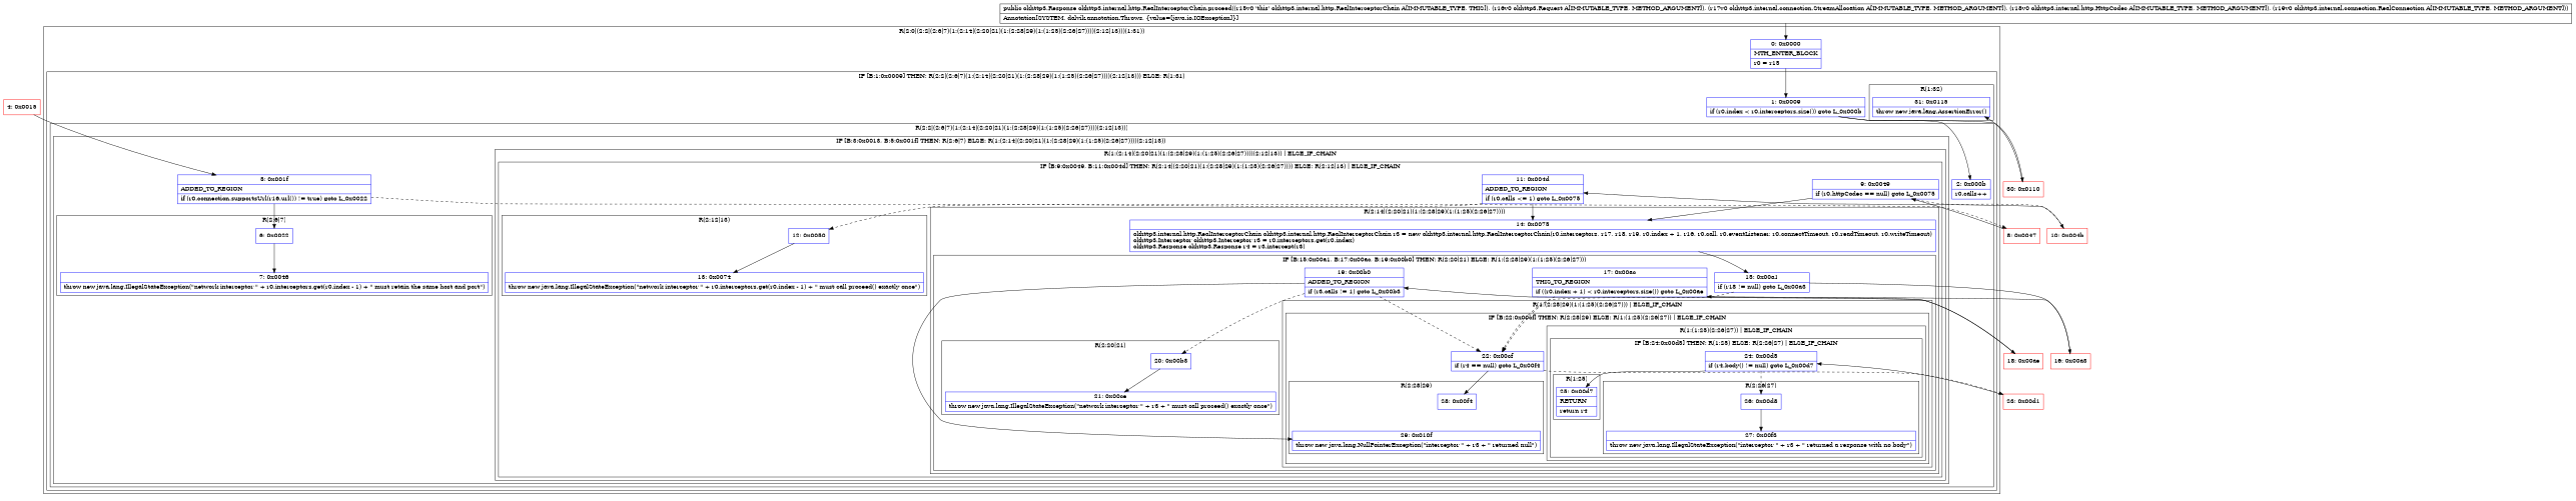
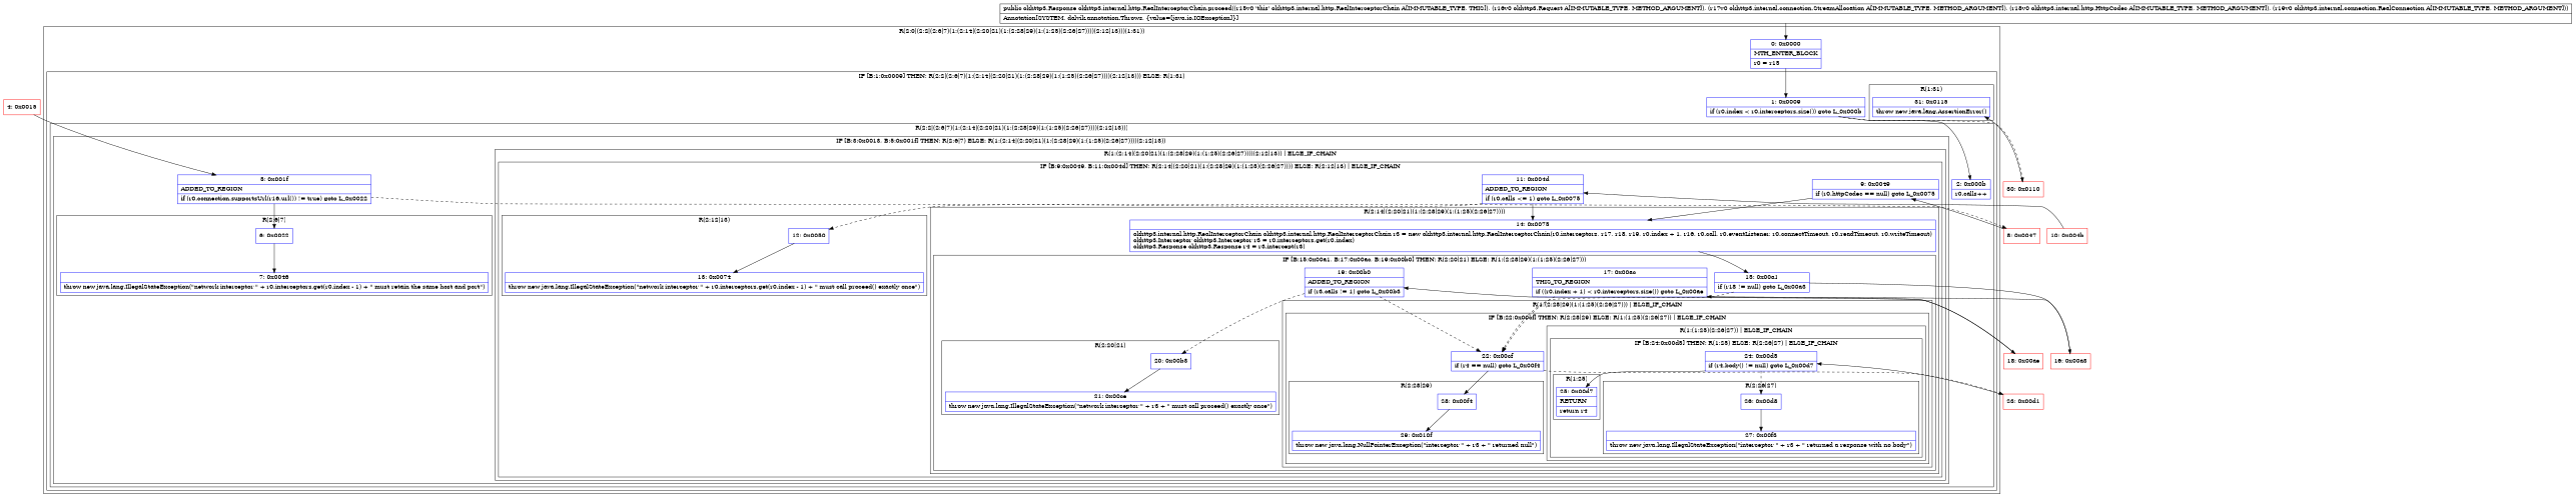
  digraph {
    node [color=blue shape=record]
    n1 [label="{6\:\ 0x0022}"]
    n2 [label="{7\:\ 0x0046|throw new java.lang.IllegalStateException(\"network interceptor \" + r0.interceptors.get(r0.index \- 1) + \" must retain the same host and port\")\l}"]
    n3 [label="{20\:\ 0x00b3}"]
    n4 [label="{21\:\ 0x00ce|throw new java.lang.IllegalStateException(\"network interceptor \" + r3 + \" must call proceed() exactly once\")\l}"]
    n5 [label="{28\:\ 0x00f4}"]
    n6 [label="{29\:\ 0x010f|throw new java.lang.NullPointerException(\"interceptor \" + r3 + \" returned null\")\l}"]
    n7 [label="{25\:\ 0x00d7|RETURN\l|return r4\l}"]
    n8 [label="{26\:\ 0x00d8}"]
    n9 [label="{27\:\ 0x00f3|throw new java.lang.IllegalStateException(\"interceptor \" + r3 + \" returned a response with no body\")\l}"]
    n10 [label="{24\:\ 0x00d5|if (r4.body() != null) goto L_0x00d7\l}"]
    n11 [label="{22\:\ 0x00cf|if (r4 == null) goto L_0x00f4\l}"]
    n12 [label="{15\:\ 0x00a1|if (r18 != null) goto L_0x00a3\l}"]
    n13 [label="{17\:\ 0x00ac|THIS_TO_REGION\l|if ((r0.index + 1) \< r0.interceptors.size()) goto L_0x00ae\l}"]
    n14 [label="{19\:\ 0x00b0|ADDED_TO_REGION\l|if (r3.calls != 1) goto L_0x00b3\l}"]
    n15 [label="{14\:\ 0x0075|okhttp3.internal.http.RealInterceptorChain okhttp3.internal.http.RealInterceptorChain r3 = new okhttp3.internal.http.RealInterceptorChain(r0.interceptors, r17, r18, r19, r0.index + 1, r16, r0.call, r0.eventListener, r0.connectTimeout, r0.readTimeout, r0.writeTimeout)\lokhttp3.Interceptor okhttp3.Interceptor r3 = r0.interceptors.get(r0.index)\lokhttp3.Response okhttp3.Response r4 = r3.intercept(r3)\l}"]
    n16 [label="{12\:\ 0x0050}"]
    n17 [label="{13\:\ 0x0074|throw new java.lang.IllegalStateException(\"network interceptor \" + r0.interceptors.get(r0.index \- 1) + \" must call proceed() exactly once\")\l}"]
    n18 [label="{9\:\ 0x0049|if (r0.httpCodec == null) goto L_0x0075\l}"]
    n19 [label="{11\:\ 0x004d|ADDED_TO_REGION\l|if (r0.calls \<= 1) goto L_0x0075\l}"]
    n20 [label="{5\:\ 0x001f|ADDED_TO_REGION\l|if (r0.connection.supportsUrl(r16.url()) != true) goto L_0x0022\l}"]
    n21 [label="{2\:\ 0x000b|r0.calls++\l}"]
    n22 [label="{31\:\ 0x0115|throw new java.lang.AssertionError()\l}"]
    n23 [label="{1\:\ 0x0009|if (r0.index \< r0.interceptors.size()) goto L_0x000b\l}"]
    n24 [label="{0\:\ 0x0000|MTH_ENTER_BLOCK\l|r0 = r15\l}"]
    n25 [color=red label="{23\:\ 0x00d1}"]
    n26 [color=red label="{16\:\ 0x00a3}"]
    n27 [color=red label="{18\:\ 0x00ae}"]
    n28 [color=red label="{10\:\ 0x004b}"]
    n29 [color=red label="{8\:\ 0x0047}"]
    n30 [color=red label="{30\:\ 0x0110}"]
    n31 [color=red label="{4\:\ 0x0015}"]
    n32 [label="{public okhttp3.Response okhttp3.internal.http.RealInterceptorChain.proceed((r15v0 'this' okhttp3.internal.http.RealInterceptorChain A[IMMUTABLE_TYPE, THIS]), (r16v0 okhttp3.Request A[IMMUTABLE_TYPE, METHOD_ARGUMENT]), (r17v0 okhttp3.internal.connection.StreamAllocation A[IMMUTABLE_TYPE, METHOD_ARGUMENT]), (r18v0 okhttp3.internal.http.HttpCodec A[IMMUTABLE_TYPE, METHOD_ARGUMENT]), (r19v0 okhttp3.internal.connection.RealConnection A[IMMUTABLE_TYPE, METHOD_ARGUMENT]))  | Annotation[SYSTEM, dalvik.annotation.Throws, \{value=[java.io.IOException]\}]\l}" color=""]
    subgraph cluster_1 {
      label="R(2:0|(2:2|(2:6|7)(1:(2:14|(2:20|21)(1:(2:28|29)(1:(1:25)(2:26|27))))(2:12|13)))(1:31))"
      n24
      subgraph cluster_2 {
        label="IF [B:1:0x0009] THEN: R(2:2|(2:6|7)(1:(2:14|(2:20|21)(1:(2:28|29)(1:(1:25)(2:26|27))))(2:12|13))) ELSE: R(1:31)"
        n23
        subgraph cluster_3 {
          label="R(2:2|(2:6|7)(1:(2:14|(2:20|21)(1:(2:28|29)(1:(1:25)(2:26|27))))(2:12|13)))"
          n21
          subgraph cluster_4 {
            label="IF [B:3:0x0013, B:5:0x001f] THEN: R(2:6|7) ELSE: R(1:(2:14|(2:20|21)(1:(2:28|29)(1:(1:25)(2:26|27))))(2:12|13))"
            n20
            subgraph cluster_5 {
              label="R(2:6|7)"
              n1
              n2
            }
            subgraph cluster_6 {
              label="R(1:(2:14|(2:20|21)(1:(2:28|29)(1:(1:25)(2:26|27))))(2:12|13)) | ELSE_IF_CHAIN\l"
              subgraph cluster_7 {
                label="IF [B:9:0x0049, B:11:0x004d] THEN: R(2:14|(2:20|21)(1:(2:28|29)(1:(1:25)(2:26|27)))) ELSE: R(2:12|13) | ELSE_IF_CHAIN\l"
                n18
                n19
                subgraph cluster_8 {
                  label="R(2:14|(2:20|21)(1:(2:28|29)(1:(1:25)(2:26|27))))"
                  n15
                  subgraph cluster_9 {
                    label="IF [B:15:0x00a1, B:17:0x00ac, B:19:0x00b0] THEN: R(2:20|21) ELSE: R(1:(2:28|29)(1:(1:25)(2:26|27)))"
                    n12
                    n13
                    n14
                    subgraph cluster_10 {
                      label="R(2:20|21)"
                      n3
                      n4
                    }
                    subgraph cluster_11 {
                      label="R(1:(2:28|29)(1:(1:25)(2:26|27))) | ELSE_IF_CHAIN\l"
                      subgraph cluster_12 {
                        label="IF [B:22:0x00cf] THEN: R(2:28|29) ELSE: R(1:(1:25)(2:26|27)) | ELSE_IF_CHAIN\l"
                        n11
                        subgraph cluster_13 {
                          label="R(2:28|29)"
                          n5
                          n6
                        }
                        subgraph cluster_14 {
                          label="R(1:(1:25)(2:26|27)) | ELSE_IF_CHAIN\l"
                          subgraph cluster_15 {
                            label="IF [B:24:0x00d5] THEN: R(1:25) ELSE: R(2:26|27) | ELSE_IF_CHAIN\l"
                            n10
                            subgraph cluster_16 {
                              label="R(1:25)"
                              n7
                            }
                            subgraph cluster_17 {
                              label="R(2:26|27)"
                              n8
                              n9
                            }
                          }
                        }
                      }
                    }
                  }
                }
                subgraph cluster_18 {
                  label="R(2:12|13)"
                  n16
                  n17
                }
              }
            }
          }
        }
        subgraph cluster_19 {
-         label="R(1:32)"
+         label="R(1:31)"
          n22
        }
      }
    }
    n1 -> n2
    n3 -> n4
-   n14 -> n6
+   n5 -> n6
    n8 -> n9
    n10 -> n7
    n10 -> n8 [style=dashed]
    n11 -> n5
    n11 -> n25 [style=dashed]
    n12 -> n11 [style=dashed]
    n12 -> n26
    n13 -> n11 [style=dashed]
    n13 -> n27
    n14 -> n3 [style=dashed]
    n14 -> n11 [style=dashed]
    n15 -> n12
    n16 -> n17
    n18 -> n15
-   n18 -> n28 [style=dashed]
    n19 -> n15
    n19 -> n16 [style=dashed]
    n20 -> n1
    n20 -> n29 [style=dashed]
    n23 -> n21
-   n23 -> n30 [style=solid]
+   n23 -> n30 [style=dashed]
    n24 -> n23
    n25 -> n10
    n26 -> n13
    n27 -> n14
    n28 -> n19
    n29 -> n18
    n30 -> n22
    n31 -> n20
    n32 -> n24
  }
